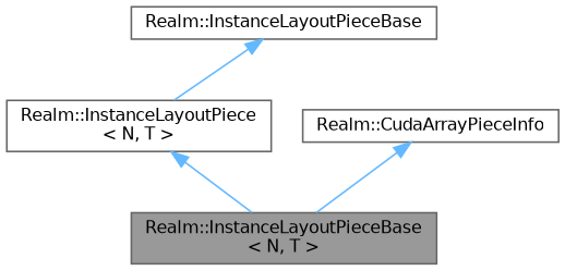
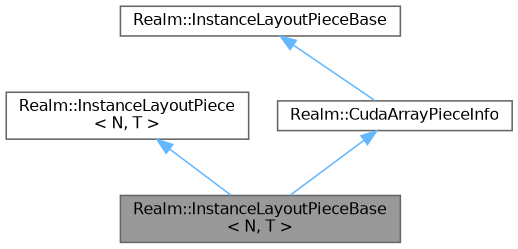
  digraph {
    node [color=gray40 fillcolor=white fontname=Helvetica fontsize=10 shape=box style=filled]
    edge [color=steelblue1 dir=back fontname=Helvetica fontsize=10 labelfontname=Helvetica labelfontsize=10 style=solid]
    n1 [fillcolor=grey60 fontcolor=black height=0.2 label="Realm::InstanceLayoutPieceBase\l\< N, T \>" width=0.4]
    n2 [height=0.2 label="Realm::InstanceLayoutPiece\l\< N, T \>" width=0.4]
    n3 [height=0.2 label="Realm::InstanceLayoutPieceBase" width=0.4]
    n4 [height=0.2 label="Realm::CudaArrayPieceInfo" width=0.4]
    n2 -> n1
-   n3 -> n2
+   n3 -> n4
    n4 -> n1
  }
